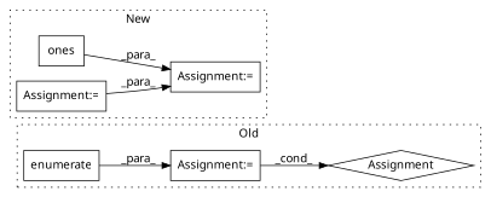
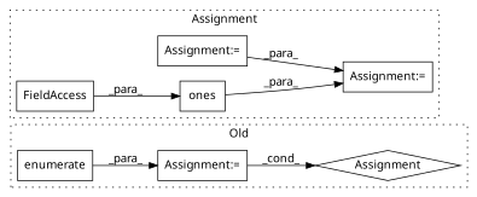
  digraph {
    fontname="Noto Sans"
    rankdir=LR
    node [a=7 fontname="Noto Sans" l="63,2" s="7628,7717" shape=box]
    edge [fontname="Noto Sans"]
    n1 [a=32 l="10,1" label=enumerate s="7699,7716"]
    n2 [label="Assignment:="]
    n3 [a=70 label=Assignment shape=diamond]
    n4 [a=32 l="5,1" label=ones s="7674,7708"]
    n5 [l=2 label="Assignment:=" s=7794]
    n6 [l=1 label="Assignment:=" s=7332]
+   n7 [a=22 l=11 label=FieldAccess s=7690]
    subgraph cluster_1 {
      label=Old
      style=dotted
      n1
      n2
      n3
    }
    subgraph cluster_2 {
-     label=New
+     label=Assignment
      style=dotted
      n4
      n5
      n6
+     n7
    }
    n1 -> n2 [label=_para_]
    n2 -> n3 [label=_cond_]
    n4 -> n5 [label=_para_]
    n6 -> n5 [label=_para_]
+   n7 -> n4 [label=_para_]
  }
